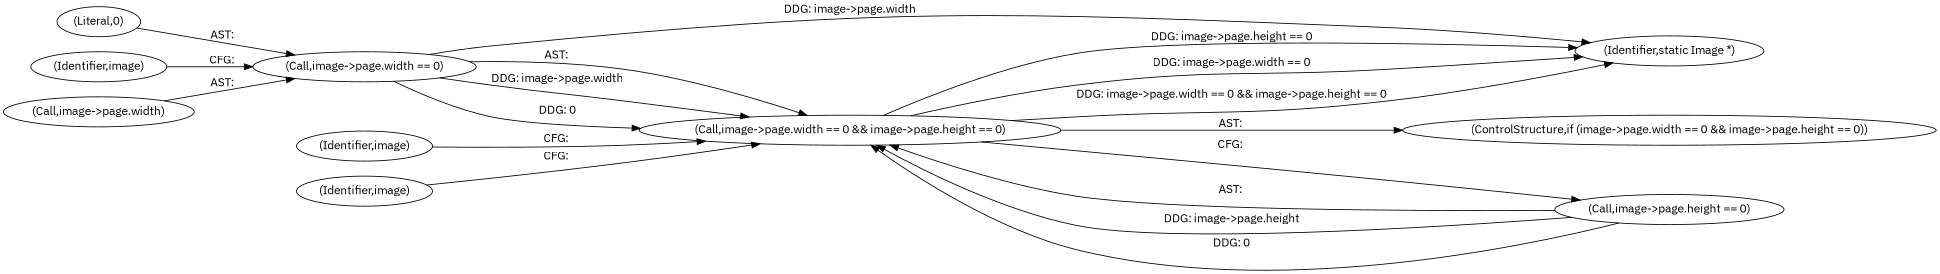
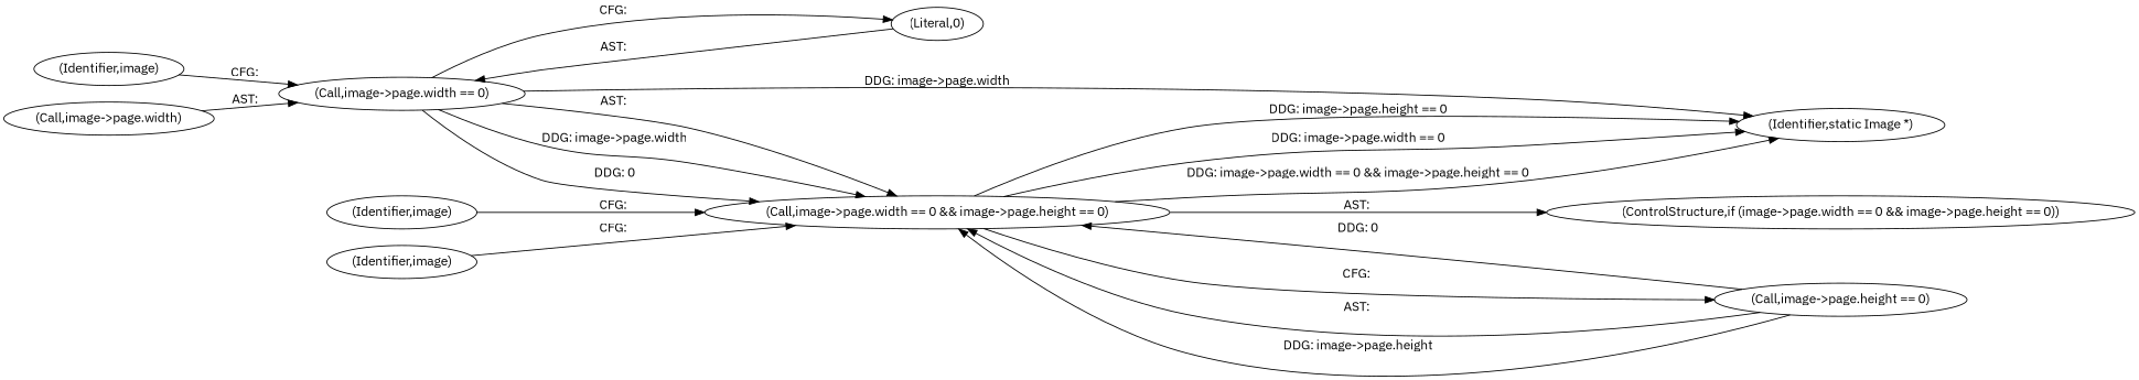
  digraph {
    fontname="IBM Plex Sans"
    rankdir=LR
    node [fontname="IBM Plex Sans"]
    edge [fontname="IBM Plex Sans"]
    n1 [label="(Call,image->page.width == 0)"]
    n2 [label="(Call,image->page.width == 0 && image->page.height == 0)"]
    n3 [label="(Literal,0)"]
    n4 [label="(Identifier,static Image *)"]
    n5 [label="(ControlStructure,if (image->page.width == 0 && image->page.height == 0))"]
    n6 [label="(Call,image->page.height == 0)"]
    n7 [label="(Identifier,image)"]
    n8 [label="(Identifier,image)"]
    n9 [label="(Identifier,image)"]
    n10 [label="(Call,image->page.width)"]
    n1 -> n2 [label="AST: "]
    n1 -> n2 [label="DDG: image->page.width"]
    n1 -> n2 [label="DDG: 0"]
+   n1 -> n3 [label="CFG: "]
    n1 -> n4 [label="DDG: image->page.width"]
    n2 -> n4 [label="DDG: image->page.height == 0"]
    n2 -> n4 [label="DDG: image->page.width == 0"]
    n2 -> n4 [label="DDG: image->page.width == 0 && image->page.height == 0"]
    n2 -> n5 [label="AST: "]
    n2 -> n6 [label="CFG: "]
    n3 -> n1 [label="AST: "]
    n6 -> n2 [label="AST: "]
    n6 -> n2 [label="DDG: image->page.height"]
    n6 -> n2 [label="DDG: 0"]
    n7 -> n2 [label="CFG: "]
    n8 -> n2 [label="CFG: "]
    n9 -> n1 [label="CFG: "]
    n10 -> n1 [label="AST: "]
  }
